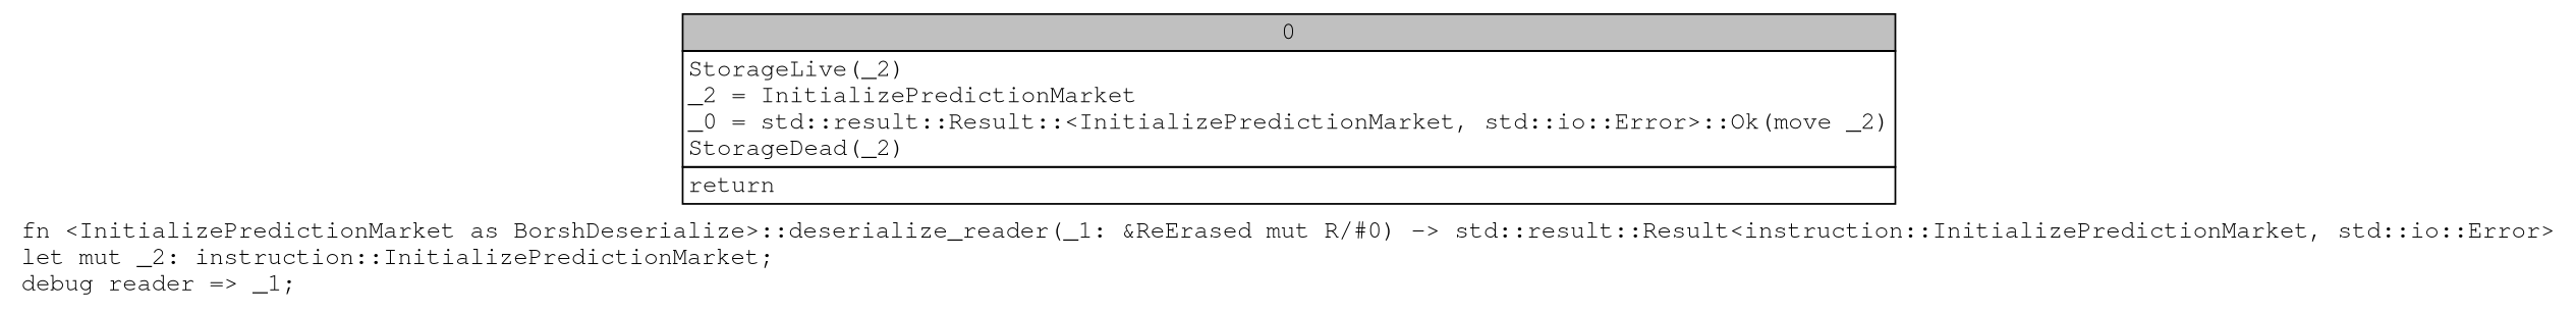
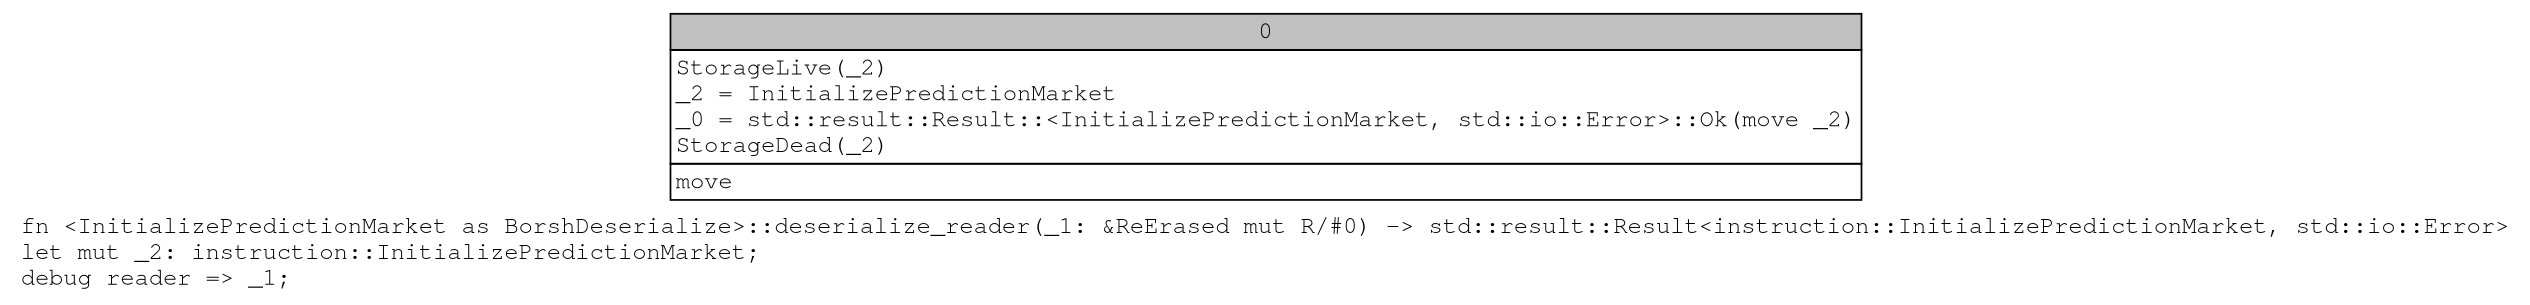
  digraph {
    fontname="Courier, monospace"
    label=<fn &lt;InitializePredictionMarket as BorshDeserialize&gt;::deserialize_reader(_1: &amp;ReErased mut R/#0) -&gt; std::result::Result&lt;instruction::InitializePredictionMarket, std::io::Error&gt;<br align="left"/>let mut _2: instruction::InitializePredictionMarket;<br align="left"/>debug reader =&gt; _1;<br align="left"/>>
-   n1 [fontname="Courier, monospace" label=<<table border="0" cellborder="1" cellspacing="0"><tr><td bgcolor="gray" align="center" colspan="1">0</td></tr><tr><td align="left" balign="left">StorageLive(_2)<br/>_2 = InitializePredictionMarket<br/>_0 = std::result::Result::&lt;InitializePredictionMarket, std::io::Error&gt;::Ok(move _2)<br/>StorageDead(_2)<br/></td></tr><tr><td align="left">return</td></tr></table>> shape=none]
+   n1 [fontname="Courier, monospace" label=<<table border="0" cellborder="1" cellspacing="0"><tr><td bgcolor="gray" align="center" colspan="1">0</td></tr><tr><td align="left" balign="left">StorageLive(_2)<br/>_2 = InitializePredictionMarket<br/>_0 = std::result::Result::&lt;InitializePredictionMarket, std::io::Error&gt;::Ok(move _2)<br/>StorageDead(_2)<br/></td></tr><tr><td align="left">move</td></tr></table>> shape=none]
  }
